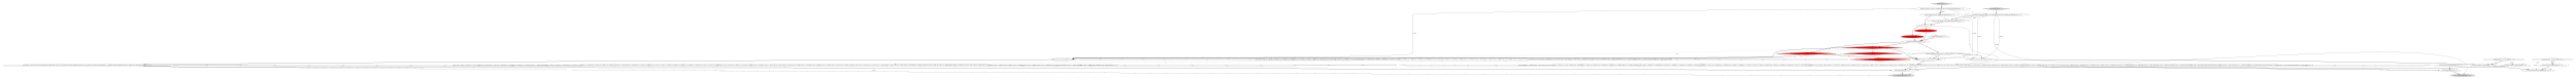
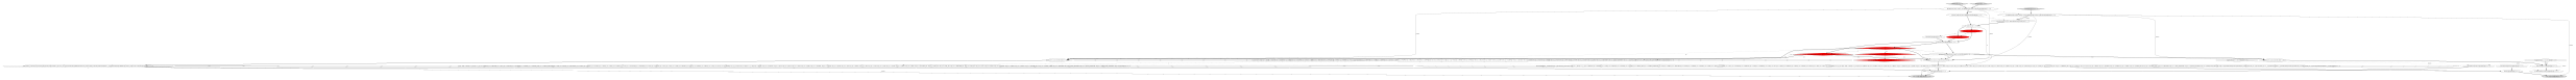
  digraph {
    fontname="IBM Plex Sans"
    node [fillcolor=white fontname="IBM Plex Sans" shape=ellipse style=filled]
    edge [fontname="IBM Plex Sans" style=bold]
    n1 [fillcolor=lightgray label="tableIdentifier['0', '1', '0']" shape=diamond]
    n2 [label="TableIdentifierContext _localctx = new TableIdentifierContext(_ctx,getState())@@@3@@@['1', '1', '0']"]
    n3 [label="enterOuterAlt(_localctx,2)@@@26@@@['1', '1', '0']"]
    n4 [label="enterOuterAlt(_localctx,1)@@@10@@@['1', '1', '1']"]
    n5 [label="GroupingExpressionsContext _localctx = new GroupingExpressionsContext(_ctx,getState())@@@3@@@['0', '0', '1']"]
    n6 [label="enterRule(_localctx,96,RULE_tableIdentifier)@@@4@@@['1', '1', '0']"]
    n7 [label="(((_la) & ~0x3f) == 0 && ((1L << _la) & ((1L << ANALYZE) | (1L << ANALYZED) | (1L << CATALOGS) | (1L << COLUMNS) | (1L << DAY) | (1L << DEBUG) | (1L << EXECUTABLE) | (1L << EXPLAIN) | (1L << FIRST) | (1L << FORMAT) | (1L << FULL) | (1L << FUNCTIONS) | (1L << GRAPHVIZ) | (1L << HOUR) | (1L << INTERVAL) | (1L << LAST) | (1L << LIMIT) | (1L << MAPPED) | (1L << MINUTE) | (1L << MONTH) | (1L << OPTIMIZED))) != 0) || ((((_la - 67)) & ~0x3f) == 0 && ((1L << (_la - 67)) & ((1L << (PARSED - 67)) | (1L << (PHYSICAL - 67)) | (1L << (PLAN - 67)) | (1L << (RLIKE - 67)) | (1L << (QUERY - 67)) | (1L << (SCHEMAS - 67)) | (1L << (SECOND - 67)) | (1L << (SHOW - 67)) | (1L << (SYS - 67)) | (1L << (TABLES - 67)) | (1L << (TEXT - 67)) | (1L << (TYPE - 67)) | (1L << (TYPES - 67)) | (1L << (VERIFY - 67)) | (1L << (YEAR - 67)) | (1L << (IDENTIFIER - 67)) | (1L << (DIGIT_IDENTIFIER - 67)) | (1L << (QUOTED_IDENTIFIER - 67)) | (1L << (BACKQUOTED_IDENTIFIER - 67)))) != 0)@@@14@@@['1', '1', '0']" shape=diamond]
    n8 [label="(((_la) & ~0x3f) == 0 && ((1L << _la) & ((1L << T__0) | (1L << ANALYZE) | (1L << ANALYZED) | (1L << CAST) | (1L << CATALOGS) | (1L << COLUMNS) | (1L << CONVERT) | (1L << CURRENT_DATE) | (1L << CURRENT_TIMESTAMP) | (1L << DAY) | (1L << DEBUG) | (1L << EXECUTABLE) | (1L << EXISTS) | (1L << EXPLAIN) | (1L << EXTRACT) | (1L << FALSE) | (1L << FIRST) | (1L << FORMAT) | (1L << FULL) | (1L << FUNCTIONS) | (1L << GRAPHVIZ) | (1L << HOUR) | (1L << INTERVAL) | (1L << LAST) | (1L << LEFT) | (1L << LIMIT) | (1L << MAPPED) | (1L << MATCH) | (1L << MINUTE) | (1L << MONTH) | (1L << NOT) | (1L << NULL) | (1L << OPTIMIZED))) != 0) || ((((_la - 67)) & ~0x3f) == 0 && ((1L << (_la - 67)) & ((1L << (PARSED - 67)) | (1L << (PHYSICAL - 67)) | (1L << (PLAN - 67)) | (1L << (RIGHT - 67)) | (1L << (RLIKE - 67)) | (1L << (QUERY - 67)) | (1L << (SCHEMAS - 67)) | (1L << (SECOND - 67)) | (1L << (SHOW - 67)) | (1L << (SYS - 67)) | (1L << (TABLES - 67)) | (1L << (TEXT - 67)) | (1L << (TRUE - 67)) | (1L << (TYPE - 67)) | (1L << (TYPES - 67)) | (1L << (VERIFY - 67)) | (1L << (YEAR - 67)) | (1L << (FUNCTION_ESC - 67)) | (1L << (DATE_ESC - 67)) | (1L << (TIME_ESC - 67)) | (1L << (TIMESTAMP_ESC - 67)) | (1L << (GUID_ESC - 67)) | (1L << (PLUS - 67)) | (1L << (MINUS - 67)) | (1L << (ASTERISK - 67)) | (1L << (PARAM - 67)) | (1L << (STRING - 67)) | (1L << (INTEGER_VALUE - 67)) | (1L << (DECIMAL_VALUE - 67)) | (1L << (IDENTIFIER - 67)) | (1L << (DIGIT_IDENTIFIER - 67)) | (1L << (QUOTED_IDENTIFIER - 67)) | (1L << (BACKQUOTED_IDENTIFIER - 67)))) != 0)@@@16@@@['0', '0', '1']" shape=diamond]
    n9 [label="{setState(756)_errHandler.sync(this)switch (getInterpreter().adaptivePredict(_input,100,_ctx)) {case 1:{setState(753)((TableIdentifierContext)_localctx).catalog = identifier()setState(754)match(T__3)}breaksetState(758)((TableIdentifierContext)_localctx).name = identifier()}@@@27@@@['1', '1', '0']"]
    n10 [fillcolor=lightgray label="return _localctx@@@53@@@['1', '1', '0']"]
    n11 [label="{exitRule()}@@@50@@@['1', '1', '0']"]
    n12 [fillcolor=red label="setState(753)@@@7@@@['1', '0', '0']"]
    n13 [fillcolor=red label="setState(759)@@@7@@@['0', '1', '0']"]
    n14 [label="setState(331)@@@7@@@['0', '0', '1']"]
    n15 [label="_errHandler.sync(this)@@@8@@@['1', '1', '1']"]
    n16 [fillcolor=red label="getInterpreter().adaptivePredict(_input,101,_ctx)@@@9@@@['0', '1', '0']" shape=diamond]
    n17 [label="getInterpreter().adaptivePredict(_input,40,_ctx)@@@9@@@['0', '0', '1']" shape=diamond]
    n18 [fillcolor=red label="getInterpreter().adaptivePredict(_input,100,_ctx)@@@9@@@['1', '0', '0']" shape=diamond]
    n19 [fillcolor=red label="getInterpreter().adaptivePredict(_input,100,_ctx)@@@30@@@['0', '1', '0']" shape=diamond]
    n20 [label="{setState(318)match(T__0)setState(327)_la = _input.LA(1)if ((((_la) & ~0x3f) == 0 && ((1L << _la) & ((1L << T__0) | (1L << ANALYZE) | (1L << ANALYZED) | (1L << CAST) | (1L << CATALOGS) | (1L << COLUMNS) | (1L << CONVERT) | (1L << CURRENT_DATE) | (1L << CURRENT_TIMESTAMP) | (1L << DAY) | (1L << DEBUG) | (1L << EXECUTABLE) | (1L << EXISTS) | (1L << EXPLAIN) | (1L << EXTRACT) | (1L << FALSE) | (1L << FIRST) | (1L << FORMAT) | (1L << FULL) | (1L << FUNCTIONS) | (1L << GRAPHVIZ) | (1L << HOUR) | (1L << INTERVAL) | (1L << LAST) | (1L << LEFT) | (1L << LIMIT) | (1L << MAPPED) | (1L << MATCH) | (1L << MINUTE) | (1L << MONTH) | (1L << NOT) | (1L << NULL) | (1L << OPTIMIZED))) != 0) || ((((_la - 67)) & ~0x3f) == 0 && ((1L << (_la - 67)) & ((1L << (PARSED - 67)) | (1L << (PHYSICAL - 67)) | (1L << (PLAN - 67)) | (1L << (RIGHT - 67)) | (1L << (RLIKE - 67)) | (1L << (QUERY - 67)) | (1L << (SCHEMAS - 67)) | (1L << (SECOND - 67)) | (1L << (SHOW - 67)) | (1L << (SYS - 67)) | (1L << (TABLES - 67)) | (1L << (TEXT - 67)) | (1L << (TRUE - 67)) | (1L << (TYPE - 67)) | (1L << (TYPES - 67)) | (1L << (VERIFY - 67)) | (1L << (YEAR - 67)) | (1L << (FUNCTION_ESC - 67)) | (1L << (DATE_ESC - 67)) | (1L << (TIME_ESC - 67)) | (1L << (TIMESTAMP_ESC - 67)) | (1L << (GUID_ESC - 67)) | (1L << (PLUS - 67)) | (1L << (MINUS - 67)) | (1L << (ASTERISK - 67)) | (1L << (PARAM - 67)) | (1L << (STRING - 67)) | (1L << (INTEGER_VALUE - 67)) | (1L << (DECIMAL_VALUE - 67)) | (1L << (IDENTIFIER - 67)) | (1L << (DIGIT_IDENTIFIER - 67)) | (1L << (QUOTED_IDENTIFIER - 67)) | (1L << (BACKQUOTED_IDENTIFIER - 67)))) != 0)) {{setState(319)expression()setState(324)_errHandler.sync(this)_la = _input.LA(1)while (_la == T__2) {{{setState(320)match(T__2)setState(321)expression()}}setState(326)_errHandler.sync(this)_la = _input.LA(1)}}}setState(329)match(T__1)}@@@11@@@['1', '1', '1']"]
    n21 [label="int _la@@@5@@@['1', '1', '1']"]
    n22 [label="{exitRule()}@@@55@@@['0', '0', '1']"]
    n23 [label="enterRule(_localctx,24,RULE_groupingExpressions)@@@4@@@['0', '0', '1']"]
    n24 [label="RecognitionException re@@@45@@@['1', '1', '0']" shape=diamond]
    n25 [label="_errHandler.reportError(this,re)@@@52@@@['1', '1', '1']"]
    n26 [label="_localctx.exception = re@@@46@@@['1', '1', '0']"]
    n27 [label="_errHandler.recover(this,re)@@@53@@@['1', '1', '1']"]
    n28 [label="enterOuterAlt(_localctx,2)@@@42@@@['0', '0', '1']"]
    n29 [label="RecognitionException re@@@50@@@['0', '0', '1']" shape=diamond]
-   n30 [label="_localctx.exception = re@@@51@@@['0', '0', '1']"]
    n31 [fillcolor=lightgray label="return _localctx@@@58@@@['0', '0', '1']"]
    n32 [fillcolor=lightgray label="groupingExpressions['0', '0', '1']" shape=diamond]
    n33 [fillcolor=red label="getInterpreter().adaptivePredict(_input,99,_ctx)@@@30@@@['1', '0', '0']" shape=diamond]
+   n34 [fillcolor=lightgray label="tableIdentifier['1', '0', '0']" shape=diamond]
    n35 [label="{setState(330)expression()}@@@43@@@['0', '0', '1']"]
    n1 -> n2
    n2 -> n3 [label=_localctx style=solid]
    n2 -> n4 [label=_localctx style=solid]
    n2 -> n5 [label=0 style=dashed]
    n2 -> n6 [label=_localctx style=solid]
    n2 -> n6
    n3 -> n9
    n4 -> n20
    n5 -> n4 [label=_localctx style=solid]
    n5 -> n23
    n5 -> n23 [label=_localctx style=solid]
    n5 -> n28 [label=_localctx style=solid]
    n5 -> n31 [label=_localctx style=solid]
    n6 -> n21
    n6 -> n23 [label=0 style=dashed]
    n7 -> n8 [label=0 style=dashed]
    n9 -> n10 [label=_localctx style=solid]
    n9 -> n11
    n11 -> n10
    n12 -> n13 [label=0 style=dashed]
    n12 -> n14 [label=0 style=dashed]
    n12 -> n15
    n13 -> n15
    n14 -> n15
    n15 -> n16
    n15 -> n17
    n15 -> n18
    n16 -> n3 [label=true style=dotted]
    n16 -> n3
    n16 -> n4 [label=true style=dotted]
    n16 -> n4
    n16 -> n7 [label=true style=dotted]
    n16 -> n19 [label=true style=dotted]
    n17 -> n4 [label=true style=dotted]
    n17 -> n4
    n17 -> n8 [label=true style=dotted]
    n17 -> n28
    n17 -> n28 [label=true style=dotted]
    n18 -> n3
    n18 -> n3 [label=true style=dotted]
    n18 -> n4 [label=true style=dotted]
    n18 -> n4
    n18 -> n7 [label=true style=dotted]
    n18 -> n16 [label=0 style=dashed]
    n18 -> n17 [label=0 style=dashed]
    n18 -> n33 [label=true style=dotted]
    n20 -> n10 [label=_localctx style=solid]
    n20 -> n11
    n20 -> n22
    n21 -> n12
    n21 -> n13
    n21 -> n20 [label=_la style=solid]
    n22 -> n31
    n23 -> n21
    n24 -> n25 [label=localctx style=dotted]
    n24 -> n26 [label=true style=dotted]
    n24 -> n26
    n24 -> n27 [label=localctx style=dotted]
    n26 -> n25
    n27 -> n11
    n28 -> n26
    n29 -> n25 [label=0 style=dotted]
    n29 -> n27 [label=localctx style=dotted]
-   n29 -> n30
-   n29 -> n30 [label=true style=dotted]
-   n30 -> n25
    n32 -> n5
    n33 -> n19 [label=0 style=dashed]
+   n34 -> n2
    n35 -> n22
  }
